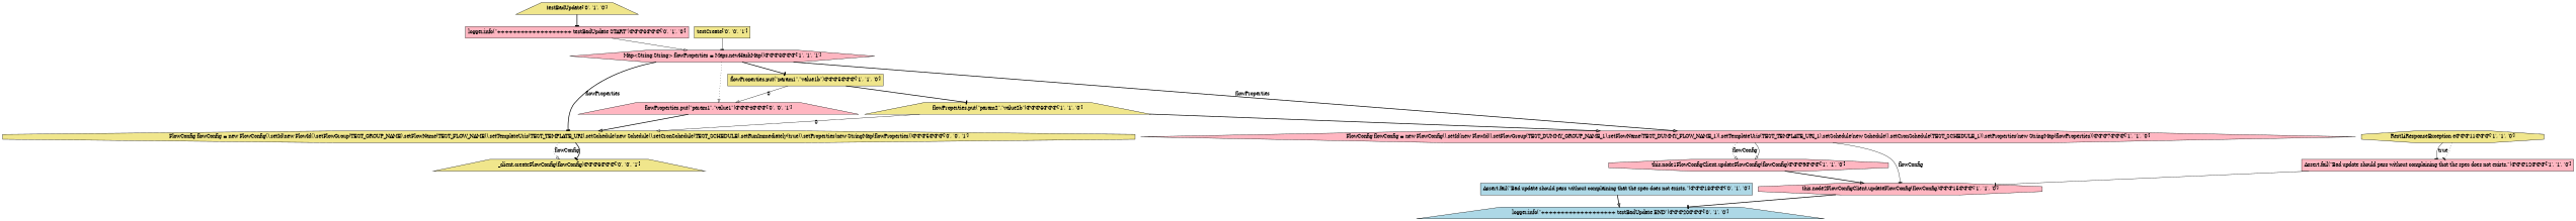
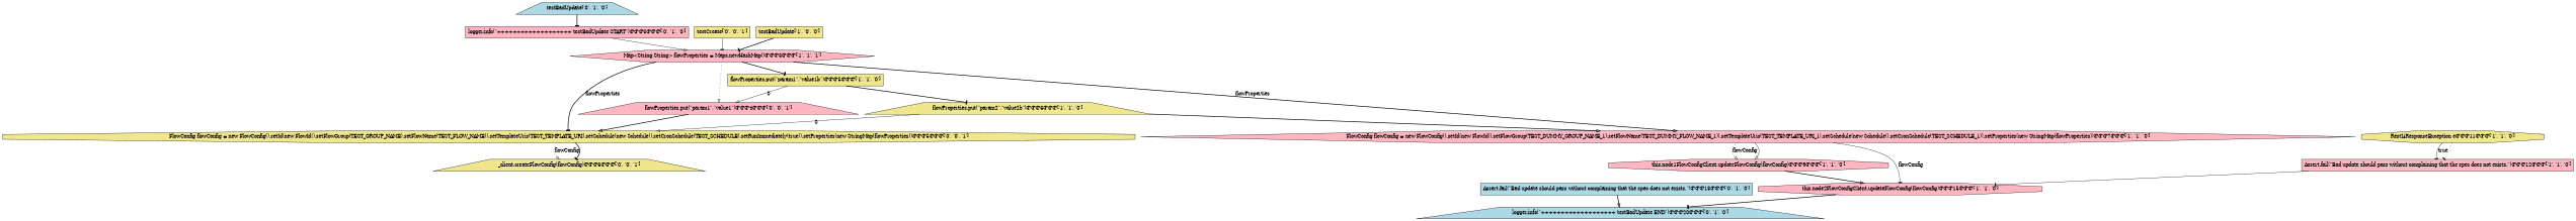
  digraph {
    node [fillcolor=lightpink shape=box style=filled]
    edge [arrowhead=tee style=bold]
    n1 [label="Assert.fail(\"Bad update should pass without complaining that the spec does not exists.\")@@@12@@@['1', '1', '0']"]
    n2 [label="this.node2FlowConfigClient.updateFlowConfig(flowConfig)@@@15@@@['1', '1', '0']" shape=octagon]
    n3 [fillcolor=lightblue label="logger.info(\"+++++++++++++++++++ testBadUpdate END\")@@@20@@@['0', '1', '0']" shape=trapezium]
    n4 [fillcolor=lightblue label="Assert.fail(\"Bad update should pass without complaining that the spec does not exists.\")@@@18@@@['0', '1', '0']"]
    n5 [label="flowProperties.put(\"param1\",\"value1\")@@@4@@@['0', '0', '1']" shape=trapezium]
    n6 [fillcolor=khaki label="FlowConfig flowConfig = new FlowConfig().setId(new FlowId().setFlowGroup(TEST_GROUP_NAME).setFlowName(TEST_FLOW_NAME)).setTemplateUris(TEST_TEMPLATE_URI).setSchedule(new Schedule().setCronSchedule(TEST_SCHEDULE).setRunImmediately(true)).setProperties(new StringMap(flowProperties))@@@5@@@['0', '0', '1']" shape=octagon]
    n7 [fillcolor=khaki label="_client.createFlowConfig(flowConfig)@@@6@@@['0', '0', '1']" shape=trapezium]
    n8 [fillcolor=khaki label="flowProperties.put(\"param1\",\"value1b\")@@@5@@@['1', '1', '0']"]
    n9 [fillcolor=khaki label="flowProperties.put(\"param2\",\"value2b\")@@@6@@@['1', '1', '0']" shape=trapezium]
    n10 [label="FlowConfig flowConfig = new FlowConfig().setId(new FlowId().setFlowGroup(TEST_DUMMY_GROUP_NAME_1).setFlowName(TEST_DUMMY_FLOW_NAME_1)).setTemplateUris(TEST_TEMPLATE_URI_1).setSchedule(new Schedule().setCronSchedule(TEST_SCHEDULE_1)).setProperties(new StringMap(flowProperties))@@@7@@@['1', '1', '0']" shape=hexagon]
-   n11 [fillcolor=khaki label="testBadUpdate['0', '1', '0']" shape=trapezium]
+   n11 [fillcolor=lightblue label="testBadUpdate['0', '1', '0']" shape=trapezium]
    n12 [label="logger.info(\"+++++++++++++++++++ testBadUpdate START\")@@@3@@@['0', '1', '0']"]
    n13 [label="Map<String,String> flowProperties = Maps.newHashMap()@@@3@@@['1', '1', '1']" shape=hexagon]
    n14 [fillcolor=khaki label="testCreate['0', '0', '1']"]
    n15 [label="this.node1FlowConfigClient.updateFlowConfig(flowConfig)@@@9@@@['1', '1', '0']" shape=octagon]
    n16 [fillcolor=khaki label="RestLiResponseException e@@@11@@@['1', '1', '0']" shape=octagon]
+   n17 [fillcolor=khaki label="testBadUpdate['1', '0', '0']"]
    n1 -> n2 [style=solid]
    n2 -> n3
    n4 -> n3 [arrowhead=onormal]
    n5 -> n6 [arrowhead=onormal]
    n6 -> n7 [arrowhead=onormal label=flowConfig style=dotted]
    n6 -> n7
    n8 -> n5 [arrowhead=onormal label=0 style=solid]
    n8 -> n9
    n9 -> n6 [arrowhead=onormal label=0 style=solid]
    n9 -> n10 [arrowhead=onormal]
    n10 -> n2 [label=flowConfig style=solid]
    n10 -> n15 [arrowhead=onormal style=solid]
    n10 -> n15 [arrowhead=onormal label=flowConfig style=dotted]
    n11 -> n12
    n12 -> n13 [arrowhead=onormal style=solid]
    n13 -> n5 [arrowhead=onormal style=dotted]
    n13 -> n6 [label=flowProperties]
    n13 -> n8
    n13 -> n10 [arrowhead=onormal label=flowProperties]
    n14 -> n13 [style=solid]
    n15 -> n2 [arrowhead=onormal]
    n16 -> n1 [label=true style=solid]
    n16 -> n1 [style=dotted]
+   n17 -> n13
  }
